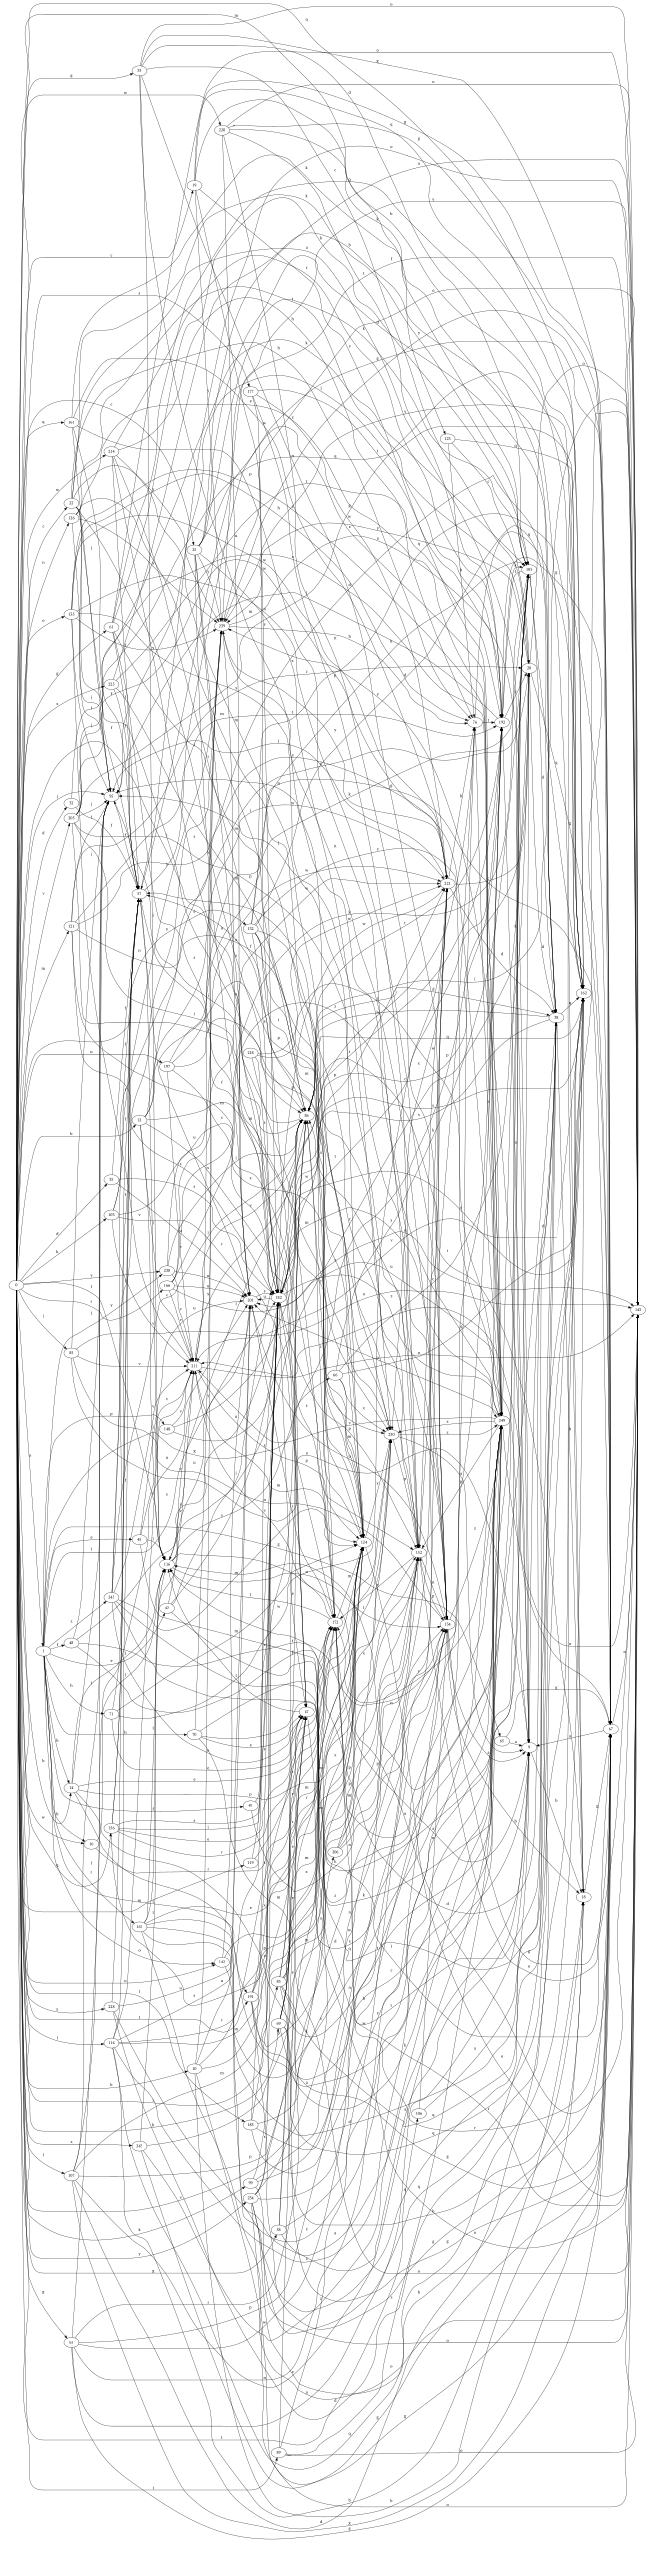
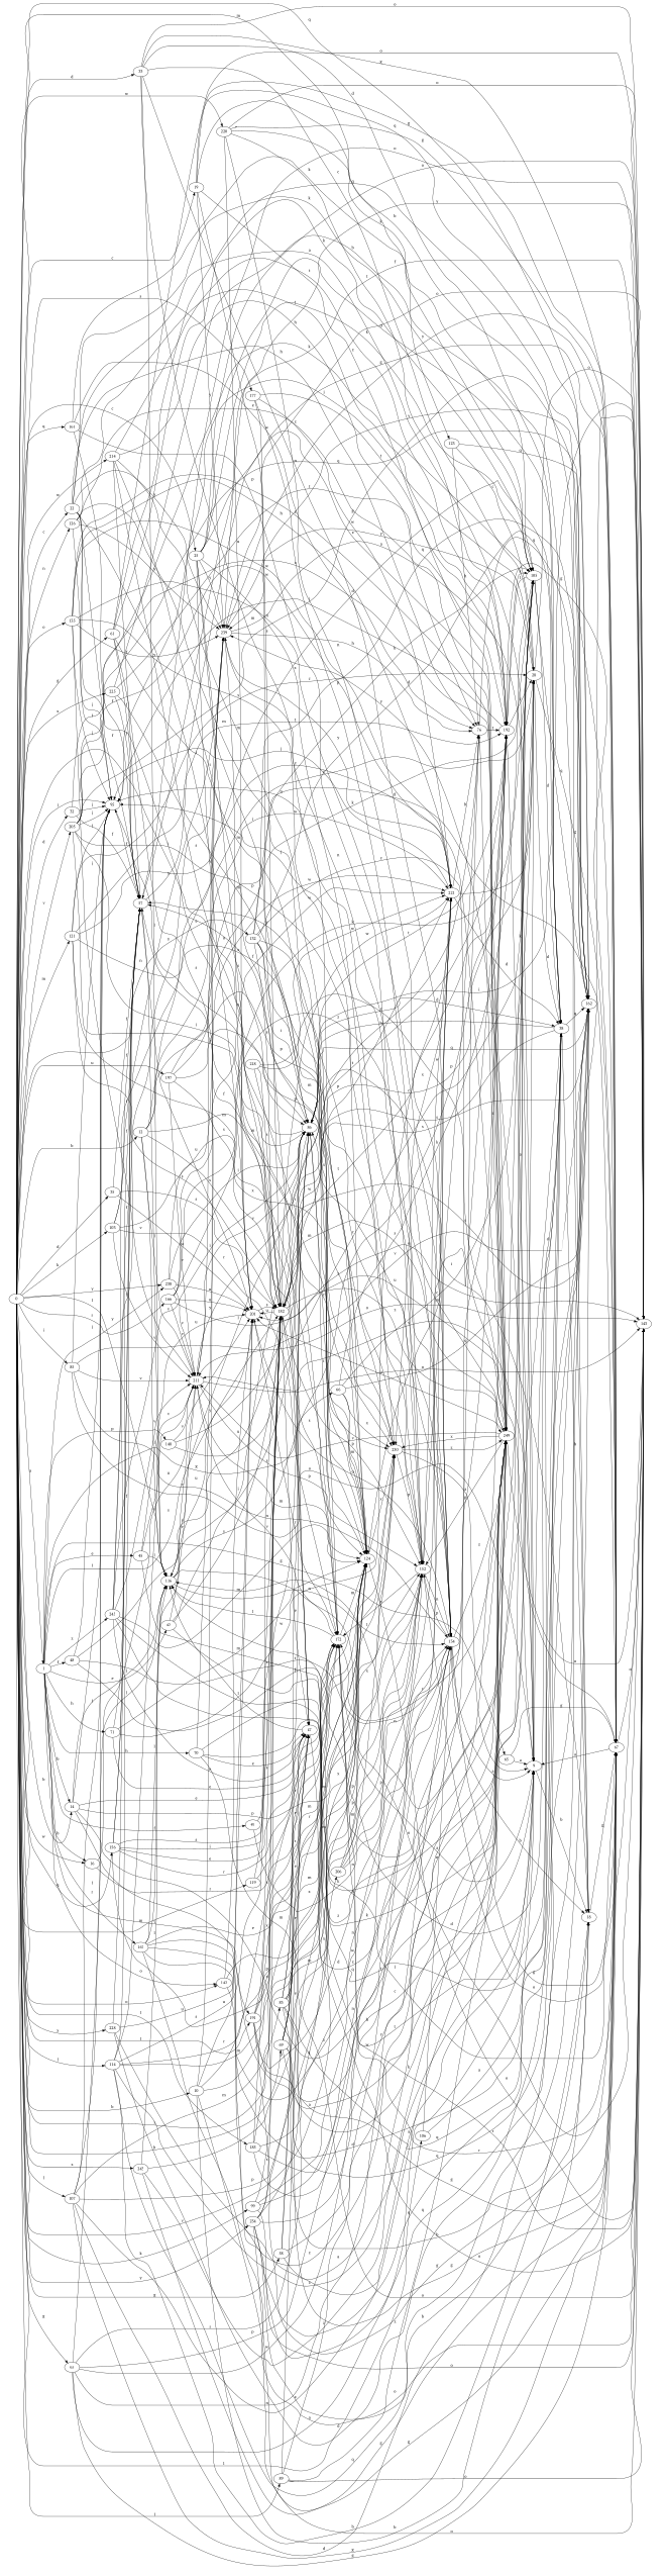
  strict digraph {
    fontname="PT Serif"
    rankdir=LR
    node [fontname="PT Serif"]
    edge [fontname="PT Serif"]
    0
    1
    10
    12
    14
    19
    22
    25
    32
    33
    35
    58
    61
    63
    69
    83
    85
    86
    89
    95
    99
    103
    106
    107
    114
    116
    119
    121
    123
    126
    132
    135
    142
    156
    161
    162
    166
    177
    185
    191
    197
    205
    206
    214
    220
    225
    228
    234
    238
    243
    16
    42
    45
    48
    49
    65
    66
    70
    71
    148
    167
    182
    245
    18
    201
    239
    47
    67
    124
    38
    152
    211
    221
    9
    105
    249
    57
    76
    143
    230
    28
    134
    192
    172
    218
    0 -> 1 [label=a]
    0 -> 10 [label=b]
    0 -> 12 [label=b]
    0 -> 14 [label=b]
    0 -> 19 [label=c]
    0 -> 22 [label=c]
    0 -> 25 [label=c]
    0 -> 32 [label=d]
    0 -> 33 [label=d]
    0 -> 35 [label=d]
    0 -> 58 [label=g]
    0 -> 61 [label=g]
    0 -> 63 [label=g]
    0 -> 69 [label=h]
    0 -> 83 [label=i]
    0 -> 85 [label=i]
    0 -> 86 [label=i]
    0 -> 89 [label=j]
    0 -> 95 [label=j]
    0 -> 99 [label=k]
    0 -> 103 [label=k]
    0 -> 106 [label=l]
    0 -> 107 [label=l]
    0 -> 114 [label=l]
    0 -> 116 [label=l]
    0 -> 119 [label=m]
    0 -> 121 [label=m]
    0 -> 123 [label=m]
    0 -> 126 [label=n]
    0 -> 132 [label=n]
    0 -> 135 [label=o]
    0 -> 142 [label=o]
    0 -> 156 [label=q]
    0 -> 161 [label=q]
    0 -> 162 [label=q]
    0 -> 166 [label=r]
    0 -> 177 [label=s]
    0 -> 185 [label=t]
    0 -> 191 [label=t]
    0 -> 197 [label=u]
    0 -> 205 [label=v]
    0 -> 206 [label=v]
    0 -> 214 [label=w]
    0 -> 220 [label=w]
    0 -> 225 [label=x]
    0 -> 228 [label=x]
    0 -> 234 [label=y]
    0 -> 238 [label=y]
    0 -> 243 [label=z]
    0 -> 16 [label=w]
    1 -> 14 [label=b]
    1 -> 142 [label=o]
    1 -> 191 [label=t]
    1 -> 238 [label=y]
    1 -> 16 [label=b]
    1 -> 42 [label=e]
    1 -> 45 [label=e]
    1 -> 48 [label=f]
    1 -> 49 [label=f]
    1 -> 65 [label=g]
    1 -> 66 [label=g]
    1 -> 70 [label=h]
    1 -> 71 [label=h]
    1 -> 148 [label=p]
    1 -> 167 [label=r]
    1 -> 182 [label=s]
    1 -> 245 [label=z]
    10 -> 18 [label=b]
    10 -> 201 [label=u]
    10 -> 239 [label=y]
    10 -> 47 [label=e]
    10 -> 67 [label=g]
    10 -> 124 [label=m]
    12 -> 116 [label=l]
    12 -> 182 [label=s]
    12 -> 124 [label=m]
    12 -> 38 [label=d]
    12 -> 152 [label=p]
    12 -> 211 [label=v]
    12 -> 221 [label=w]
    14 -> 95 [label=j]
    14 -> 116 [label=l]
    14 -> 47 [label=e]
    14 -> 152 [label=p]
    14 -> 9 [label=a]
    14 -> 105 [label=k]
    19 -> 162 [label=q]
    19 -> 18 [label=b]
    19 -> 239 [label=y]
    19 -> 47 [label=e]
    19 -> 67 [label=g]
    19 -> 249 [label=z]
    22 -> 86 [label=i]
    22 -> 95 [label=j]
    22 -> 239 [label=y]
    22 -> 47 [label=e]
    22 -> 9 [label=a]
    22 -> 105 [label=k]
    22 -> 57 [label=f]
    22 -> 76 [label=h]
    25 -> 86 [label=i]
    25 -> 182 [label=s]
    25 -> 201 [label=u]
    25 -> 239 [label=y]
    25 -> 38 [label=d]
    25 -> 105 [label=k]
    25 -> 249 [label=z]
    25 -> 143 [label=o]
    25 -> 230 [label=x]
    32 -> 249 [label=z]
    32 -> 57 [label=f]
    33 -> 116 [label=l]
    33 -> 67 [label=g]
    33 -> 124 [label=m]
    33 -> 38 [label=d]
    33 -> 143 [label=o]
    33 -> 28 [label=c]
    33 -> 134 [label=n]
    35 -> 182 [label=s]
    35 -> 201 [label=u]
    35 -> 57 [label=f]
    58 -> 86 [label=i]
    58 -> 47 [label=e]
    58 -> 9 [label=a]
    58 -> 192 [label=t]
    61 -> 162 [label=q]
    61 -> 182 [label=s]
    61 -> 124 [label=m]
    61 -> 105 [label=k]
    61 -> 57 [label=f]
    61 -> 143 [label=o]
    63 -> 95 [label=j]
    63 -> 67 [label=g]
    63 -> 152 [label=p]
    63 -> 221 [label=w]
    63 -> 9 [label=a]
    63 -> 134 [label=n]
    63 -> 172 [label=r]
    69 -> 162 [label=q]
    69 -> 47 [label=e]
    69 -> 67 [label=g]
    69 -> 124 [label=m]
    69 -> 152 [label=p]
    69 -> 105 [label=k]
    69 -> 172 [label=r]
    83 -> 86 [label=i]
    83 -> 162 [label=q]
    83 -> 18 [label=b]
    83 -> 47 [label=e]
    83 -> 67 [label=g]
    83 -> 124 [label=m]
    83 -> 152 [label=p]
    83 -> 230 [label=x]
    85 -> 95 [label=j]
    85 -> 211 [label=v]
    85 -> 9 [label=a]
    85 -> 143 [label=o]
    85 -> 134 [label=n]
    86 -> 95 [label=j]
    86 -> 116 [label=l]
    86 -> 162 [label=q]
    86 -> 38 [label=d]
    86 -> 211 [label=v]
    86 -> 192 [label=t]
    86 -> 172 [label=r]
    89 -> 47 [label=e]
    89 -> 221 [label=w]
    89 -> 249 [label=z]
    89 -> 143 [label=o]
    95 -> 57 [label=f]
    95 -> 134 [label=n]
    99 -> 182 [label=s]
    99 -> 221 [label=w]
    99 -> 143 [label=o]
    99 -> 134 [label=n]
    103 -> 211 [label=v]
    103 -> 57 [label=f]
    103 -> 230 [label=x]
    103 -> 28 [label=c]
    103 -> 172 [label=r]
    106 -> 9 [label=a]
    106 -> 134 [label=n]
    107 -> 95 [label=j]
    107 -> 116 [label=l]
    107 -> 67 [label=g]
    107 -> 124 [label=m]
    107 -> 38 [label=d]
    107 -> 152 [label=p]
    107 -> 249 [label=z]
    114 -> 162 [label=q]
    114 -> 182 [label=s]
    114 -> 18 [label=b]
    114 -> 124 [label=m]
    114 -> 211 [label=v]
    114 -> 249 [label=z]
    114 -> 57 [label=f]
    114 -> 172 [label=r]
    116 -> 211 [label=v]
    116 -> 221 [label=w]
    116 -> 143 [label=o]
    116 -> 134 [label=n]
    116 -> 192 [label=t]
    119 -> 182 [label=s]
    119 -> 172 [label=r]
    121 -> 95 [label=j]
    121 -> 182 [label=s]
    121 -> 124 [label=m]
    121 -> 249 [label=z]
    121 -> 230 [label=x]
    121 -> 28 [label=c]
    121 -> 192 [label=t]
    123 -> 162 [label=q]
    123 -> 76 [label=h]
    123 -> 28 [label=c]
    126 -> 95 [label=j]
    126 -> 239 [label=y]
    126 -> 124 [label=m]
    126 -> 249 [label=z]
    126 -> 192 [label=t]
    132 -> 86 [label=i]
    132 -> 162 [label=q]
    132 -> 182 [label=s]
    132 -> 124 [label=m]
    132 -> 38 [label=d]
    132 -> 152 [label=p]
    132 -> 105 [label=k]
    132 -> 249 [label=z]
    132 -> 230 [label=x]
    135 -> 95 [label=j]
    135 -> 239 [label=y]
    135 -> 211 [label=v]
    135 -> 221 [label=w]
    135 -> 249 [label=z]
    135 -> 76 [label=h]
    135 -> 230 [label=x]
    135 -> 134 [label=n]
    142 -> 162 [label=q]
    142 -> 201 [label=u]
    142 -> 230 [label=x]
    156 -> 86 [label=i]
    156 -> 182 [label=s]
    156 -> 239 [label=y]
    156 -> 47 [label=e]
    156 -> 152 [label=p]
    156 -> 57 [label=f]
    156 -> 172 [label=r]
-   161 -> 95 [label=j]
+   32 -> 95 [label=j]
    161 -> 152 [label=p]
    161 -> 221 [label=w]
    161 -> 105 [label=k]
    161 -> 57 [label=f]
    162 -> 182 [label=s]
    162 -> 239 [label=y]
    162 -> 211 [label=v]
    166 -> 201 [label=u]
    166 -> 211 [label=v]
    166 -> 221 [label=w]
    166 -> 105 [label=k]
    166 -> 249 [label=z]
    166 -> 143 [label=o]
    177 -> 182 [label=s]
    177 -> 152 [label=p]
    177 -> 221 [label=w]
    177 -> 192 [label=t]
    185 -> 182 [label=s]
    185 -> 124 [label=m]
    185 -> 249 [label=z]
    185 -> 134 [label=n]
    185 -> 192 [label=t]
    191 -> 182 [label=s]
    191 -> 67 [label=g]
    191 -> 124 [label=m]
    191 -> 28 [label=c]
    191 -> 134 [label=n]
    191 -> 172 [label=r]
    197 -> 182 [label=s]
    197 -> 67 [label=g]
    197 -> 152 [label=p]
    197 -> 211 [label=v]
    197 -> 105 [label=k]
    205 -> 86 [label=i]
    205 -> 95 [label=j]
    205 -> 162 [label=q]
    205 -> 67 [label=g]
    205 -> 152 [label=p]
    205 -> 221 [label=w]
    205 -> 105 [label=k]
    205 -> 172 [label=r]
    206 -> 124 [label=m]
    206 -> 152 [label=p]
    206 -> 230 [label=x]
    206 -> 134 [label=n]
    214 -> 86 [label=i]
    214 -> 182 [label=s]
    214 -> 124 [label=m]
    214 -> 57 [label=f]
    214 -> 76 [label=h]
    214 -> 192 [label=t]
    220 -> 201 [label=u]
    220 -> 67 [label=g]
    220 -> 105 [label=k]
    220 -> 143 [label=o]
    220 -> 134 [label=n]
    220 -> 192 [label=t]
    225 -> 18 [label=b]
    225 -> 124 [label=m]
    225 -> 57 [label=f]
    225 -> 192 [label=t]
    228 -> 201 [label=u]
    228 -> 38 [label=d]
    228 -> 249 [label=z]
    228 -> 57 [label=f]
    234 -> 162 [label=q]
    234 -> 182 [label=s]
    234 -> 18 [label=b]
    234 -> 124 [label=m]
    234 -> 76 [label=h]
    234 -> 143 [label=o]
    234 -> 230 [label=x]
    238 -> 86 [label=i]
    238 -> 201 [label=u]
    238 -> 211 [label=v]
    238 -> 221 [label=w]
    243 -> 116 [label=l]
    243 -> 67 [label=g]
    243 -> 152 [label=p]
    243 -> 249 [label=z]
    16 -> 201 [label=u]
    16 -> 172 [label=r]
    42 -> 86 [label=i]
    42 -> 182 [label=s]
    42 -> 211 [label=v]
    42 -> 249 [label=z]
    45 -> 116 [label=l]
    45 -> 201 [label=u]
    45 -> 211 [label=v]
    45 -> 105 [label=k]
    48 -> 95 [label=j]
    48 -> 182 [label=s]
    48 -> 249 [label=z]
    48 -> 192 [label=t]
    49 -> 182 [label=s]
    49 -> 134 [label=n]
    65 -> 67 [label=g]
    65 -> 9 [label=a]
    66 -> 162 [label=q]
    66 -> 124 [label=m]
    66 -> 105 [label=k]
    66 -> 230 [label=x]
    66 -> 28 [label=c]
    70 -> 239 [label=y]
    70 -> 47 [label=e]
    70 -> 105 [label=k]
    70 -> 249 [label=z]
    70 -> 143 [label=o]
    71 -> 47 [label=e]
    71 -> 124 [label=m]
    71 -> 221 [label=w]
    71 -> 57 [label=f]
    148 -> 211 [label=v]
    148 -> 28 [label=c]
    148 -> 192 [label=t]
    167 -> 116 [label=l]
    167 -> 201 [label=u]
    167 -> 38 [label=d]
    167 -> 9 [label=a]
    167 -> 249 [label=z]
    167 -> 143 [label=o]
    167 -> 230 [label=x]
    182 -> 86 [label=i]
    182 -> 201 [label=u]
    182 -> 47 [label=e]
    182 -> 152 [label=p]
    182 -> 221 [label=w]
    182 -> 249 [label=z]
    182 -> 76 [label=h]
    182 -> 28 [label=c]
    245 -> 86 [label=i]
    245 -> 162 [label=q]
    245 -> 239 [label=y]
    245 -> 47 [label=e]
    245 -> 124 [label=m]
    245 -> 38 [label=d]
    245 -> 211 [label=v]
    245 -> 57 [label=f]
    18 -> 86 [label=i]
    18 -> 67 [label=g]
    201 -> 182 [label=s]
    201 -> 172 [label=r]
    239 -> 201 [label=u]
    239 -> 9 [label=a]
    239 -> 76 [label=h]
    239 -> 143 [label=o]
    239 -> 134 [label=n]
    47 -> 116 [label=l]
    47 -> 57 [label=f]
    47 -> 143 [label=o]
    67 -> 116 [label=l]
    67 -> 239 [label=y]
    67 -> 211 [label=v]
    67 -> 9 [label=a]
    67 -> 143 [label=o]
    67 -> 172 [label=r]
    124 -> 57 [label=f]
    124 -> 143 [label=o]
    124 -> 230 [label=x]
    38 -> 86 [label=i]
    38 -> 116 [label=l]
    38 -> 162 [label=q]
    38 -> 182 [label=s]
    38 -> 18 [label=b]
    152 -> 221 [label=w]
    152 -> 143 [label=o]
    152 -> 134 [label=n]
    152 -> 172 [label=r]
    211 -> 239 [label=y]
    211 -> 124 [label=m]
    211 -> 152 [label=p]
    211 -> 143 [label=o]
    211 -> 192 [label=t]
    221 -> 95 [label=j]
    221 -> 239 [label=y]
    221 -> 38 [label=d]
    221 -> 76 [label=h]
    221 -> 230 [label=x]
    221 -> 28 [label=c]
    9 -> 18 [label=b]
    9 -> 201 [label=u]
    9 -> 239 [label=y]
    9 -> 38 [label=d]
    105 -> 162 [label=q]
    105 -> 38 [label=d]
    105 -> 192 [label=t]
    249 -> 182 [label=s]
    249 -> 201 [label=u]
    249 -> 152 [label=p]
    249 -> 211 [label=v]
    249 -> 105 [label=k]
    249 -> 143 [label=o]
    249 -> 230 [label=x]
    249 -> 172 [label=r]
    57 -> 116 [label=l]
    57 -> 201 [label=u]
    57 -> 67 [label=g]
    57 -> 143 [label=o]
    76 -> 162 [label=q]
    76 -> 152 [label=p]
    76 -> 249 [label=z]
    76 -> 192 [label=t]
    143 -> 86 [label=i]
    143 -> 182 [label=s]
    143 -> 239 [label=y]
    143 -> 57 [label=f]
    143 -> 172 [label=r]
    230 -> 152 [label=p]
    230 -> 9 [label=a]
    230 -> 249 [label=z]
    230 -> 57 [label=f]
    28 -> 95 [label=j]
    28 -> 239 [label=y]
    28 -> 67 [label=g]
    28 -> 38 [label=d]
    28 -> 143 [label=o]
    134 -> 86 [label=i]
    134 -> 95 [label=j]
    134 -> 18 [label=b]
    134 -> 201 [label=u]
    134 -> 67 [label=g]
    134 -> 152 [label=p]
    134 -> 9 [label=a]
    134 -> 249 [label=z]
    192 -> 95 [label=j]
    192 -> 67 [label=g]
+   192 -> 124 [label=m]
    192 -> 9 [label=a]
    192 -> 105 [label=k]
    192 -> 28 [label=c]
    172 -> 86 [label=i]
    172 -> 116 [label=l]
    172 -> 182 [label=s]
    172 -> 124 [label=m]
    172 -> 38 [label=d]
    172 -> 211 [label=v]
    172 -> 9 [label=a]
    218 -> 182 [label=s]
    218 -> 124 [label=m]
    218 -> 221 [label=w]
    218 -> 249 [label=z]
  }
